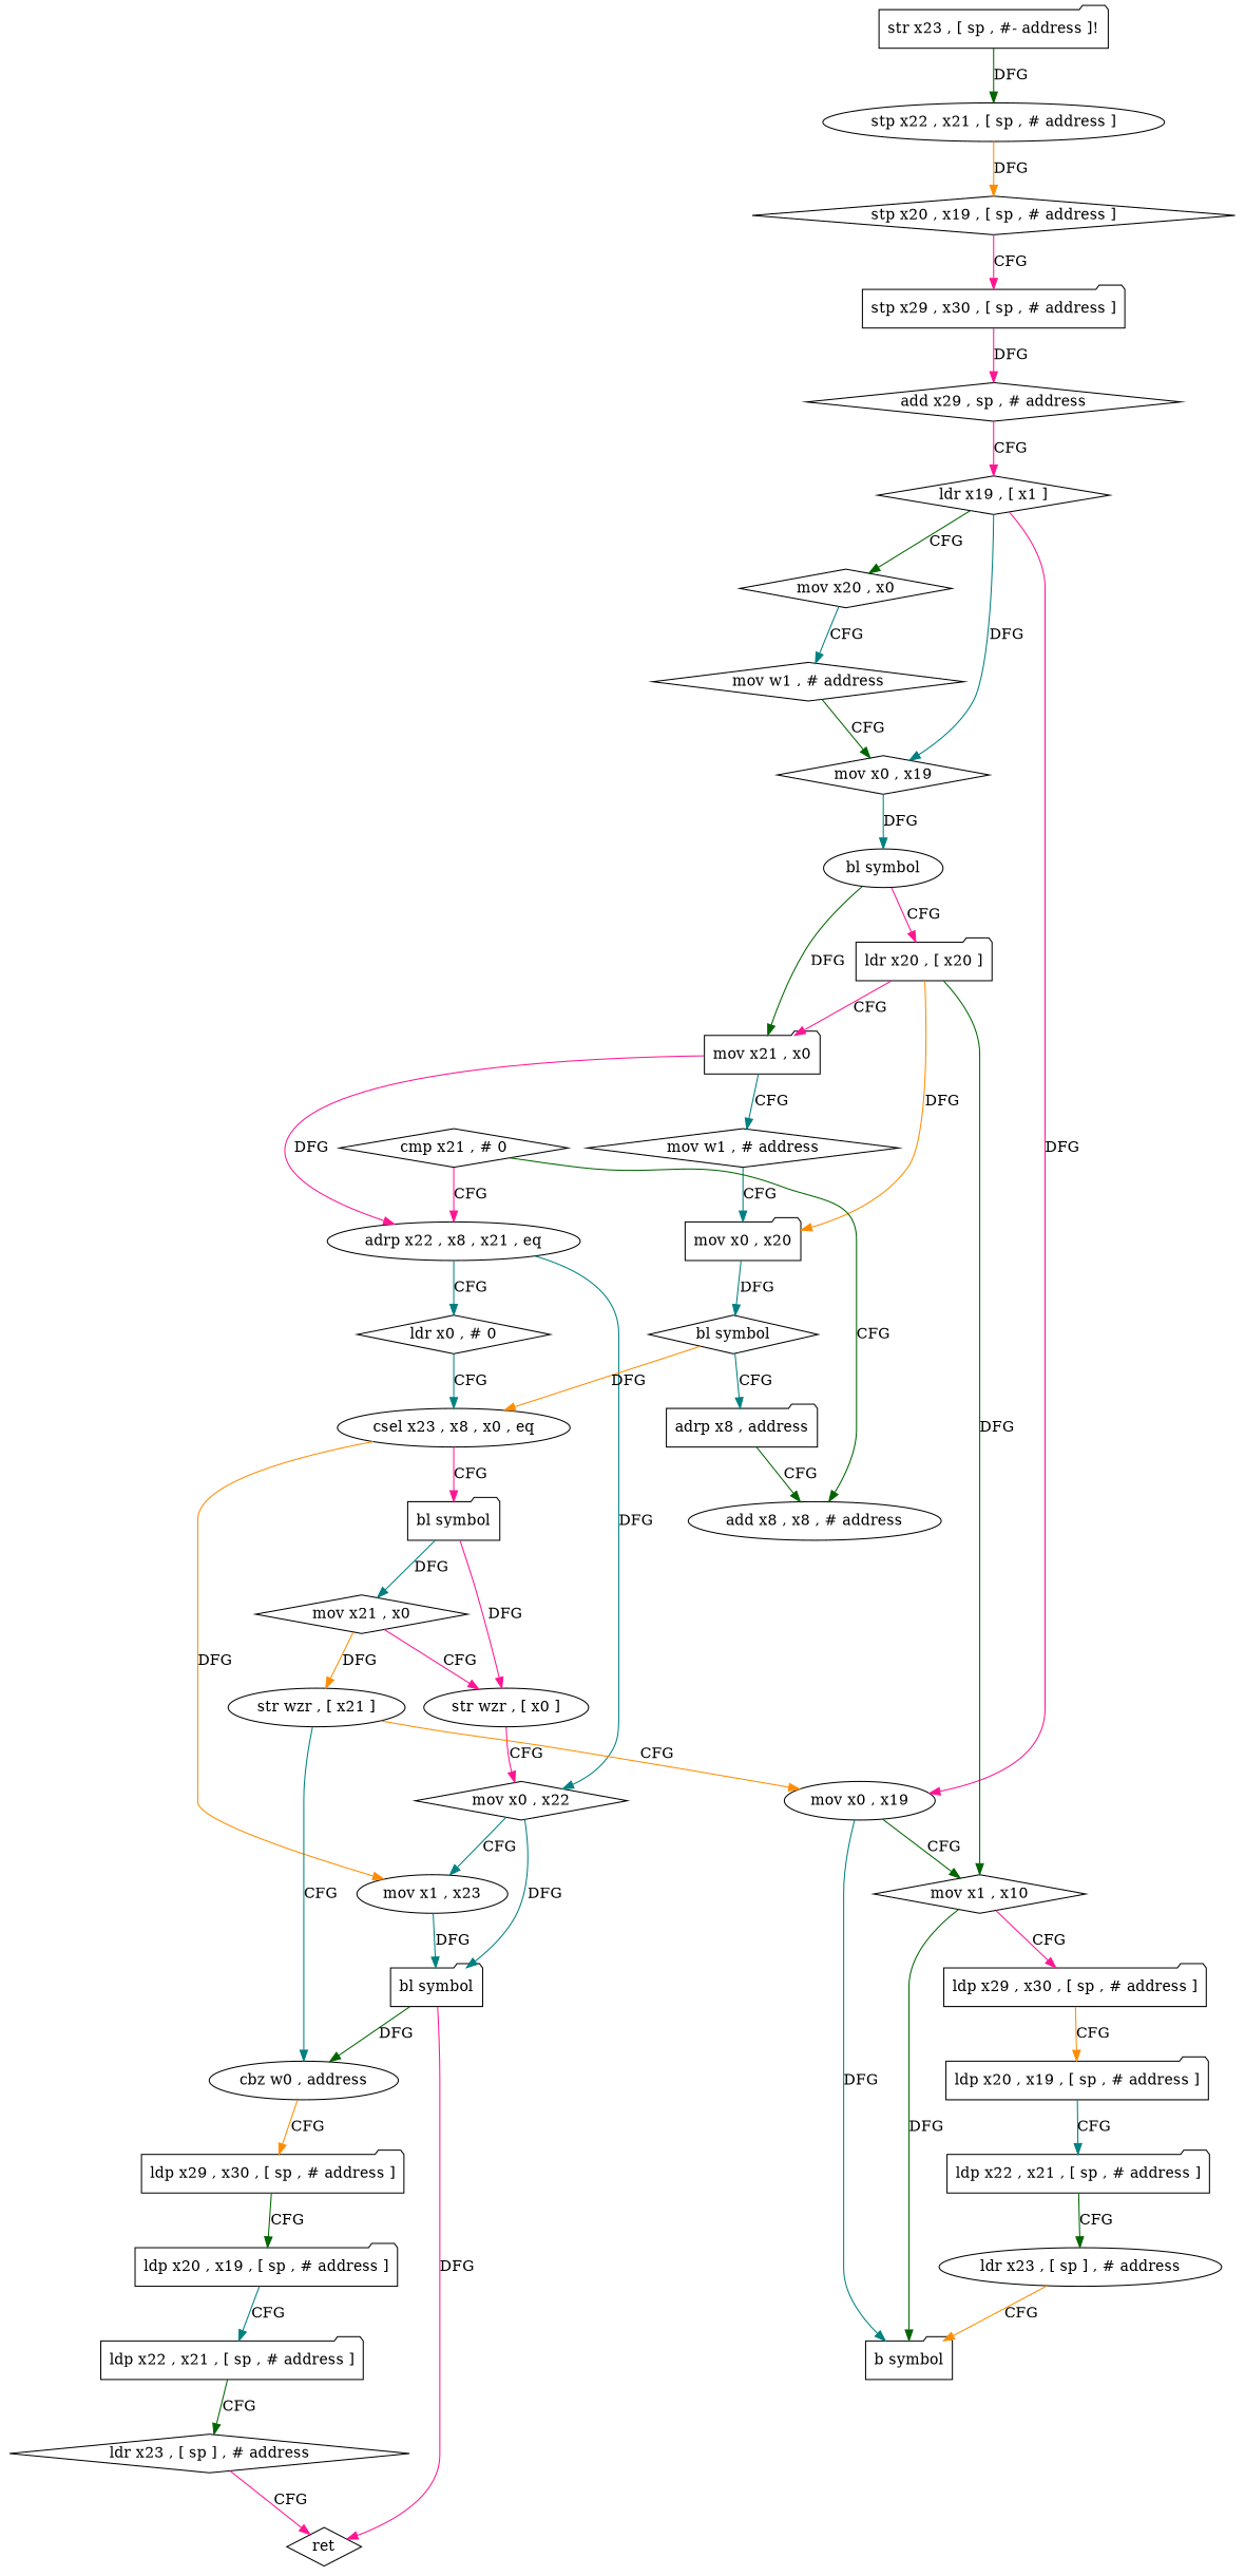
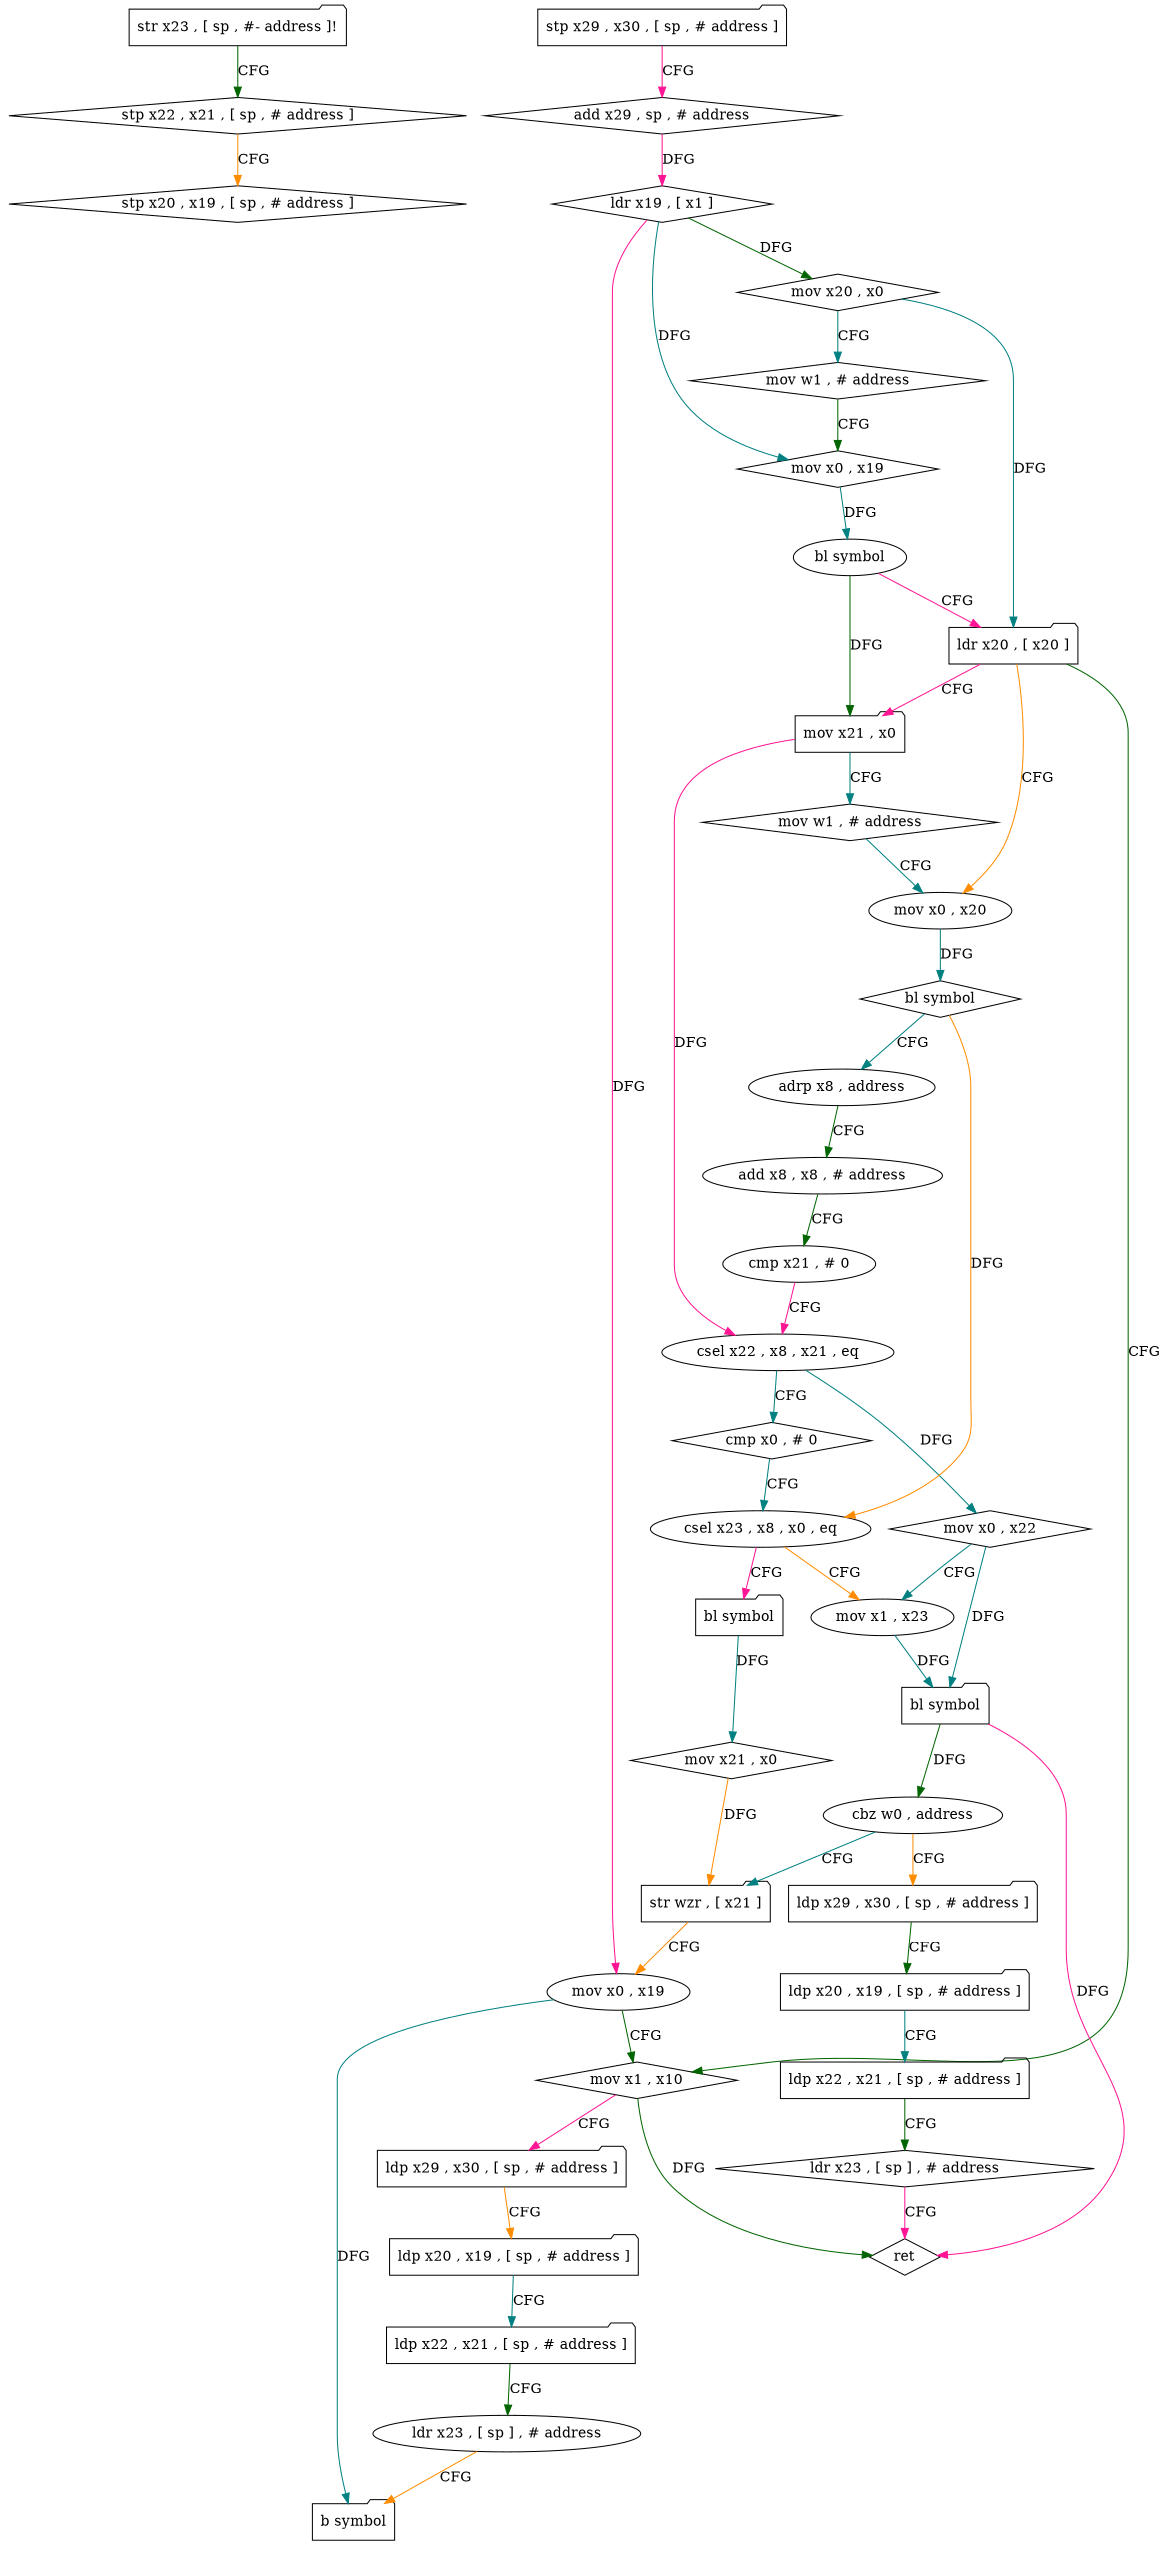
  digraph {
    node [shape=diamond]
    edge [color=teal]
    n1 [label="str x23 , [ sp , #- address ]!" shape=folder]
-   n2 [label="stp x22 , x21 , [ sp , # address ]" shape=ellipse]
+   n2 [label="stp x22 , x21 , [ sp , # address ]"]
    n3 [label="stp x20 , x19 , [ sp , # address ]"]
    n4 [label="stp x29 , x30 , [ sp , # address ]" shape=folder]
    n5 [label="add x29 , sp , # address"]
    n6 [label="ldr x19 , [ x1 ]"]
    n7 [label="mov x20 , x0"]
    n8 [label="mov x0 , x19"]
    n9 [label="mov x0 , x19" shape=ellipse]
    n10 [label="mov w1 , # address"]
    n11 [label="ldr x20 , [ x20 ]" shape=folder]
    n12 [label="bl symbol" shape=ellipse]
    n13 [label="mov x1 , x10"]
    n14 [label="b symbol" shape=folder]
    n15 [label="mov x21 , x0" shape=folder]
-   n16 [label="mov x0 , x20" shape=folder]
+   n16 [label="mov x0 , x20" shape=ellipse]
    n17 [label="mov w1 , # address"]
-   n18 [label="adrp x22 , x8 , x21 , eq" shape=ellipse]
+   n18 [label="csel x22 , x8 , x21 , eq" shape=ellipse]
    n19 [label="bl symbol"]
    n20 [label="ldp x29 , x30 , [ sp , # address ]" shape=folder]
-   n21 [label="ldr x0 , # 0"]
+   n21 [label="cmp x0 , # 0"]
    n22 [label="mov x0 , x22"]
-   n23 [label="adrp x8 , address" shape=folder]
+   n23 [label="adrp x8 , address" shape=ellipse]
    n24 [label="csel x23 , x8 , x0 , eq" shape=ellipse]
    n25 [label="add x8 , x8 , # address" shape=ellipse]
    n26 [label="bl symbol" shape=folder]
    n27 [label="mov x1 , x23" shape=ellipse]
-   n28 [label="cmp x21 , # 0"]
+   n28 [label="cmp x21 , # 0" shape=ellipse]
    n29 [label="bl symbol" shape=folder]
    n30 [label="mov x21 , x0"]
-   n31 [label="str wzr , [ x0 ]" shape=ellipse]
-   n32 [label="str wzr , [ x21 ]" shape=ellipse]
+   n32 [label="str wzr , [ x21 ]" shape=folder]
    n33 [label="cbz w0 , address" shape=ellipse]
    n34 [label=ret]
    n35 [label="ldp x29 , x30 , [ sp , # address ]" shape=folder]
    n36 [label="ldp x20 , x19 , [ sp , # address ]" shape=folder]
    n37 [label="ldp x22 , x21 , [ sp , # address ]" shape=folder]
    n38 [label="ldp x20 , x19 , [ sp , # address ]" shape=folder]
    n39 [label="ldp x22 , x21 , [ sp , # address ]" shape=folder]
    n40 [label="ldr x23 , [ sp ] , # address" shape=ellipse]
    n41 [label="ldr x23 , [ sp ] , # address"]
-   n1 -> n2 [color=darkgreen label=DFG]
-   n2 -> n3 [color=darkorange label=DFG]
-   n3 -> n4 [color=deeppink label=CFG]
-   n4 -> n5 [color=deeppink label=DFG]
-   n5 -> n6 [color=deeppink label=CFG]
-   n6 -> n7 [color=darkgreen label=CFG]
+   n1 -> n2 [color=darkgreen label=CFG]
+   n2 -> n3 [color=darkorange label=CFG]
+   n4 -> n5 [color=deeppink label=CFG]
+   n5 -> n6 [color=deeppink label=DFG]
+   n6 -> n7 [color=darkgreen label=DFG]
    n6 -> n8 [label=DFG]
    n6 -> n9 [color=deeppink label=DFG]
    n7 -> n10 [label=CFG]
+   n7 -> n11 [label=DFG]
    n8 -> n12 [label=DFG]
    n9 -> n13 [color=darkgreen label=CFG]
    n9 -> n14 [label=DFG]
    n10 -> n8 [color=darkgreen label=CFG]
-   n11 -> n13 [color=darkgreen label=DFG]
+   n11 -> n13 [color=darkgreen label=CFG]
    n11 -> n15 [color=deeppink label=CFG]
-   n11 -> n16 [color=darkorange label=DFG]
+   n11 -> n16 [color=darkorange label=CFG]
    n12 -> n11 [color=deeppink label=CFG]
    n12 -> n15 [color=darkgreen label=DFG]
-   n13 -> n14 [color=darkgreen label=DFG]
+   n13 -> n34 [color=darkgreen label=DFG]
    n13 -> n20 [color=deeppink label=CFG]
    n15 -> n17 [label=CFG]
    n15 -> n18 [color=deeppink label=DFG]
    n16 -> n19 [label=DFG]
    n17 -> n16 [label=CFG]
    n18 -> n21 [label=CFG]
    n18 -> n22 [label=DFG]
    n19 -> n23 [label=CFG]
    n19 -> n24 [color=darkorange label=DFG]
    n20 -> n38 [color=darkorange label=CFG]
    n21 -> n24 [label=CFG]
    n22 -> n27 [label=CFG]
    n22 -> n29 [label=DFG]
    n23 -> n25 [color=darkgreen label=CFG]
    n24 -> n26 [color=deeppink label=CFG]
-   n24 -> n27 [color=darkorange label=DFG]
-   n28 -> n25 [color=darkgreen label=CFG]
+   n24 -> n27 [color=darkorange label=CFG]
+   n25 -> n28 [color=darkgreen label=CFG]
    n26 -> n30 [label=DFG]
-   n26 -> n31 [color=deeppink label=DFG]
    n27 -> n29 [label=DFG]
    n28 -> n18 [color=deeppink label=CFG]
    n29 -> n33 [color=darkgreen label=DFG]
    n29 -> n34 [color=deeppink label=DFG]
-   n30 -> n31 [color=deeppink label=CFG]
    n30 -> n32 [color=darkorange label=DFG]
-   n31 -> n22 [color=deeppink label=CFG]
    n32 -> n9 [color=darkorange label=CFG]
-   n32 -> n33 [label=CFG]
+   n33 -> n32 [label=CFG]
    n33 -> n35 [color=darkorange label=CFG]
    n35 -> n36 [color=darkgreen label=CFG]
    n36 -> n37 [label=CFG]
    n37 -> n41 [color=darkgreen label=CFG]
    n38 -> n39 [label=CFG]
    n39 -> n40 [color=darkgreen label=CFG]
    n40 -> n14 [color=darkorange label=CFG]
    n41 -> n34 [color=deeppink label=CFG]
  }
